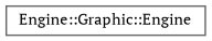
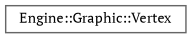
  digraph {
    rankdir=TB
    fontname="PT Serif"
-   n1 [color=grey40 fillcolor=white fontname="PT Serif" fontsize=10 height=0.2 label="Engine::Graphic::Engine" shape=box style=filled width=0.4]
+   n1 [color=grey40 fillcolor=white fontname="PT Serif" fontsize=10 height=0.2 label="Engine::Graphic::Vertex" shape=box style=filled width=0.4]
  }
